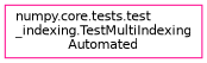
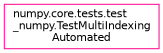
  digraph {
    rankdir=TB
-   n1 [color=deeppink fillcolor=white fontname=Helvetica fontsize=10 height=0.2 label="numpy.core.tests.test\l_indexing.TestMultiIndexing\lAutomated" shape=box style=filled width=0.4]
+   n1 [color=deeppink fillcolor=white fontname=Helvetica fontsize=10 height=0.2 label="numpy.core.tests.test\l_numpy.TestMultiIndexing\lAutomated" shape=box style=filled width=0.4]
  }
